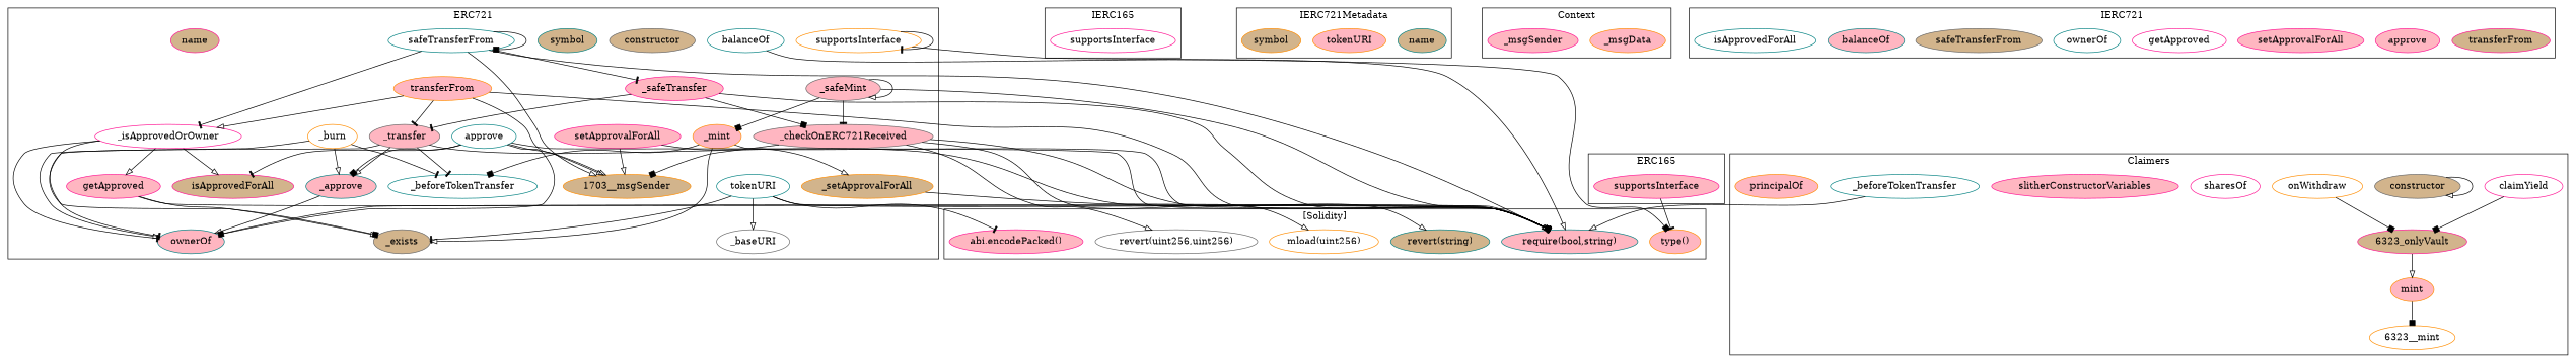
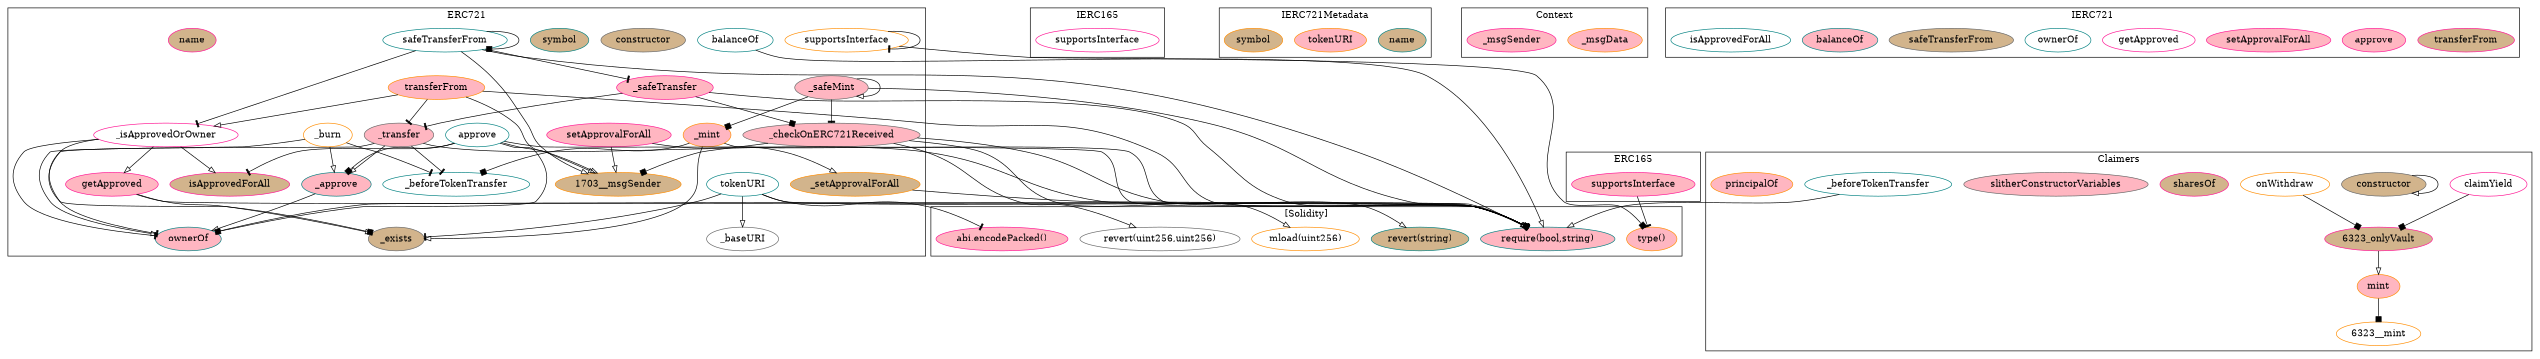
  strict digraph {
    node [color=deeppink fillcolor=lightpink style=filled]
    edge [arrowhead=onormal]
    n1 [label=setApprovalForAll]
    n2 [color=darkorange fillcolor=tan label=_setApprovalForAll]
    "1703__msgSender" [color=darkorange fillcolor=tan]
    n4 [color=darkorange fillcolor=white label=supportsInterface]
    n5 [color=teal fillcolor=white label=safeTransferFrom]
    n6 [fillcolor=white label=_isApprovedOrOwner]
    n7 [label=_safeTransfer]
    n8 [fillcolor=tan label=isApprovedForAll]
    n9 [color=gray40 fillcolor=tan label=constructor]
    n10 [color=darkorange label=_mint]
    n11 [color=teal fillcolor=white label=_beforeTokenTransfer]
    n12 [color=gray40 fillcolor=tan label=_exists]
    n13 [color=gray40 label=_checkOnERC721Received]
    n14 [color=teal fillcolor=tan label=symbol]
    n15 [color=teal fillcolor=white label=tokenURI]
    n16 [color=gray40 fillcolor=white label=_baseURI]
    n17 [color=gray40 label=_transfer]
    n18 [color=teal label=ownerOf]
    n19 [color=teal label=_approve]
    n20 [color=teal fillcolor=white label=approve]
    n21 [color=teal fillcolor=white label=balanceOf]
    n22 [label=getApproved]
    n23 [color=gray40 label=_safeMint]
    n24 [color=darkorange label=transferFrom]
    n25 [fillcolor=tan label=name]
    n26 [color=darkorange fillcolor=white label=_burn]
    n27 [fillcolor=white label=supportsInterface]
    n28 [color=teal fillcolor=tan label=name]
    n29 [color=darkorange label=tokenURI]
    n30 [color=darkorange fillcolor=tan label=symbol]
    n31 [color=darkorange label=_msgData]
    n32 [label=_msgSender]
    n33 [fillcolor=white label=claimYield]
    "6323_onlyVault" [fillcolor=tan]
    n35 [color=gray40 fillcolor=tan label=constructor]
    n36 [color=darkorange fillcolor=white label=onWithdraw]
-   n37 [fillcolor=white label=sharesOf]
+   n37 [fillcolor=tan label=sharesOf]
    n38 [color=darkorange label=mint]
    "6323__mint" [color=darkorange fillcolor=white]
-   n40 [label=slitherConstructorVariables]
+   n40 [color=gray40 label=slitherConstructorVariables]
    n41 [color=teal fillcolor=white label=_beforeTokenTransfer]
    n42 [color=darkorange label=principalOf]
    n43 [label=supportsInterface]
    n44 [fillcolor=tan label=transferFrom]
    n45 [label=approve]
    n46 [label=setApprovalForAll]
    n47 [fillcolor=white label=getApproved]
    n48 [color=teal fillcolor=white label=ownerOf]
    n49 [color=gray40 fillcolor=tan label=safeTransferFrom]
    n50 [color=teal label=balanceOf]
    n51 [color=teal fillcolor=white label=isApprovedForAll]
    "type()" [color=darkorange]
    "require(bool,string)" [color=teal]
    "revert(uint256,uint256)" [color=gray40 fillcolor=white]
    "mload(uint256)" [color=darkorange fillcolor=white]
    "revert(string)" [color=teal fillcolor=tan]
    "abi.encodePacked()"
    subgraph cluster_1 {
      label=ERC721
      n1
      n2
      "1703__msgSender"
      n4
      n5
      n6
      n7
      n8
      n9
      n10
      n11
      n12
      n13
      n14
      n15
      n16
      n17
      n18
      n19
      n20
      n21
      n22
      n23
      n24
      n25
      n26
    }
    subgraph cluster_2 {
      label=IERC165
      n27
    }
    subgraph cluster_3 {
      label=IERC721Metadata
      n28
      n29
      n30
    }
    subgraph cluster_4 {
      label=Context
      n31
      n32
    }
    subgraph cluster_5 {
      label=Claimers
      n33
      "6323_onlyVault"
      n35
      n36
      n37
      n38
      "6323__mint"
      n40
      n41
      n42
    }
    subgraph cluster_6 {
      label=ERC165
      n43
    }
    subgraph cluster_7 {
      label=IERC721
      n44
      n45
      n46
      n47
      n48
      n49
      n50
      n51
    }
    subgraph cluster_8 {
      label="[Solidity]"
      "type()"
      "require(bool,string)"
      "revert(uint256,uint256)"
      "mload(uint256)"
      "revert(string)"
      "abi.encodePacked()"
    }
    n1 -> n2
    n1 -> "1703__msgSender"
    n2 -> "require(bool,string)" [arrowhead=box]
    n4 -> n4 [arrowhead=tee]
    n4 -> "type()" [arrowhead=box]
    n5 -> "1703__msgSender"
    n5 -> n5 [arrowhead=box]
    n5 -> n6 [arrowhead=tee]
    n5 -> n7 [arrowhead=tee]
    n5 -> "require(bool,string)"
    n6 -> n8
    n6 -> n12 [arrowhead=box]
    n6 -> n18 [arrowhead=tee]
    n6 -> n22
    n7 -> n13 [arrowhead=box]
    n7 -> n17 [arrowhead=tee]
    n7 -> "require(bool,string)"
    n10 -> n11 [arrowhead=box]
    n10 -> n12
    n10 -> "require(bool,string)" [arrowhead=tee]
    n13 -> "1703__msgSender" [arrowhead=box]
    n13 -> "revert(uint256,uint256)"
    n13 -> "mload(uint256)"
    n13 -> "revert(string)"
    n15 -> n12 [arrowhead=tee]
    n15 -> n16
    n15 -> "require(bool,string)" [arrowhead=box]
    n15 -> "abi.encodePacked()" [arrowhead=tee]
    n17 -> n11 [arrowhead=tee]
    n17 -> n18 [arrowhead=tee]
    n17 -> n19
    n17 -> "require(bool,string)" [arrowhead=tee]
    n18 -> "require(bool,string)" [arrowhead=tee]
    n19 -> n18
    n20 -> "1703__msgSender"
    n20 -> n8 [arrowhead=tee]
    n20 -> n18 [arrowhead=box]
    n20 -> n19 [arrowhead=box]
    n20 -> "require(bool,string)" [arrowhead=box]
    n21 -> "require(bool,string)"
    n22 -> n12
    n22 -> "require(bool,string)" [arrowhead=tee]
    n23 -> n10 [arrowhead=box]
    n23 -> n13 [arrowhead=tee]
    n23 -> n23
    n23 -> "require(bool,string)"
    n24 -> "1703__msgSender"
    n24 -> n6
    n24 -> n17 [arrowhead=tee]
    n24 -> "require(bool,string)" [arrowhead=tee]
    n26 -> n11 [arrowhead=tee]
    n26 -> n18
    n26 -> n19
    n33 -> "6323_onlyVault" [arrowhead=box]
    "6323_onlyVault" -> n38
    n35 -> n35
    n36 -> "6323_onlyVault" [arrowhead=box]
    n38 -> "6323__mint" [arrowhead=box]
    n41 -> "require(bool,string)"
    n43 -> "type()" [arrowhead=tee]
  }
